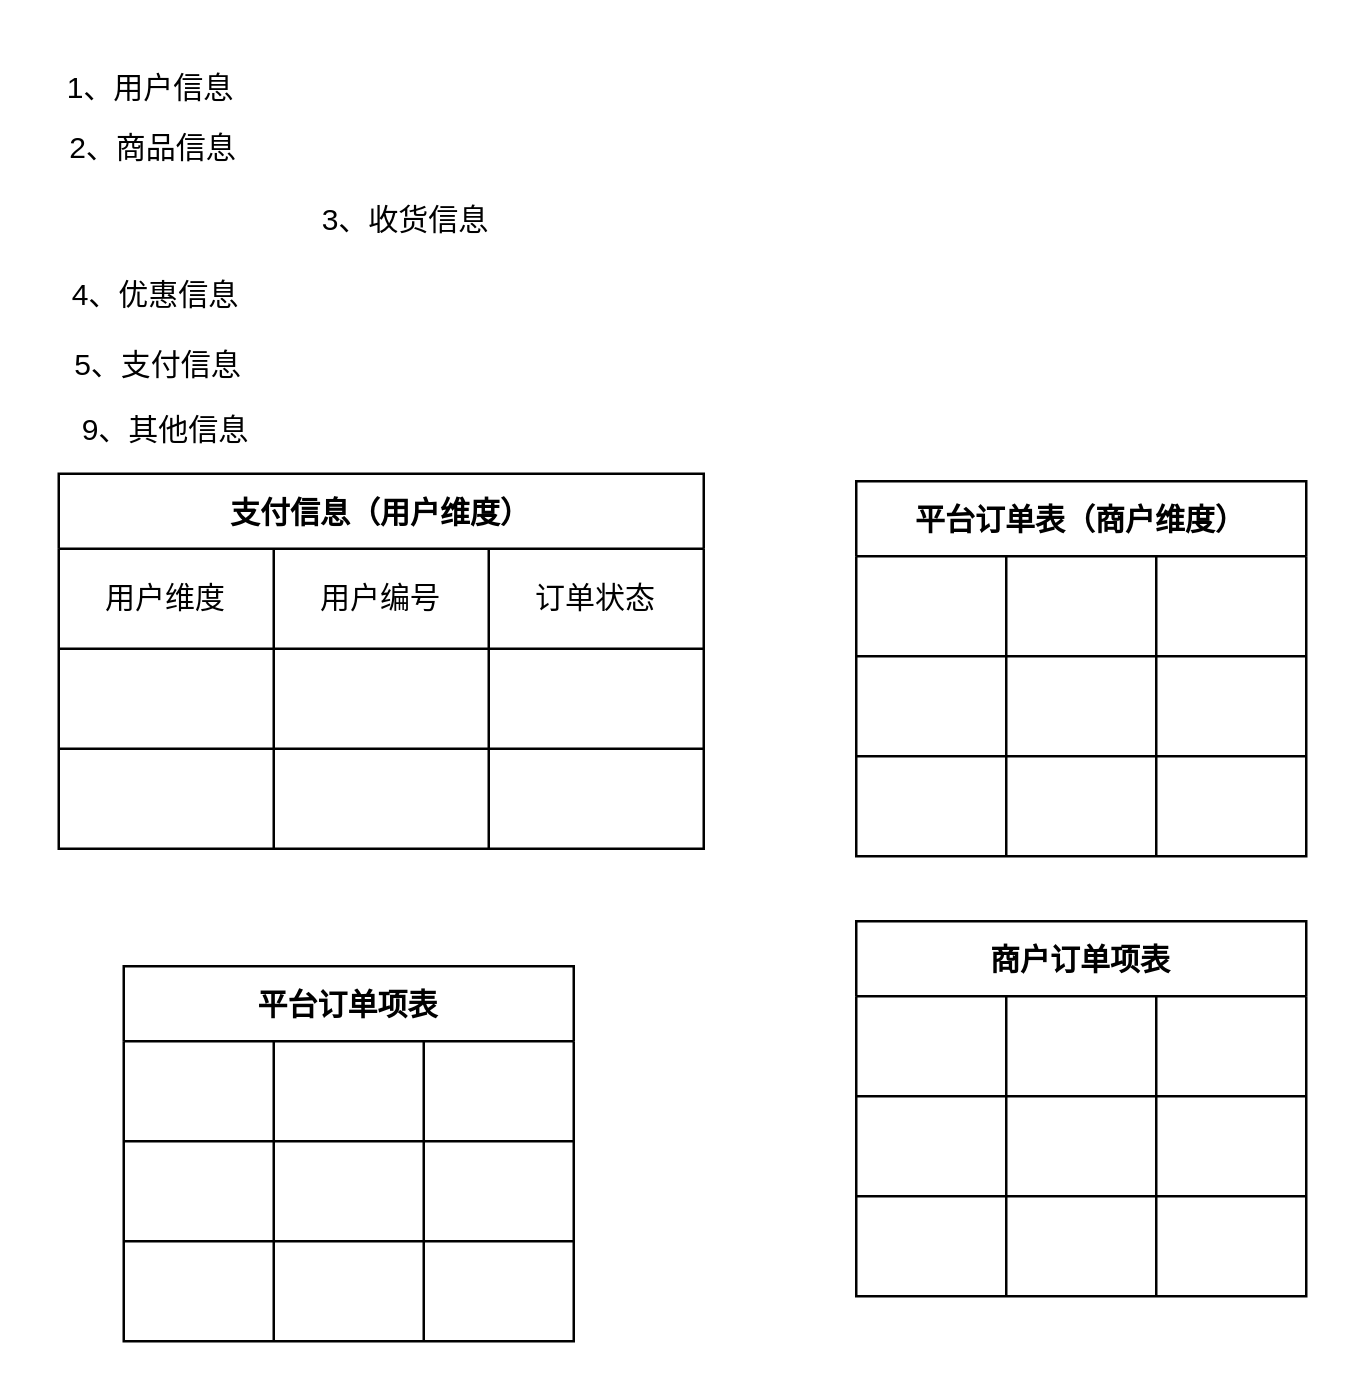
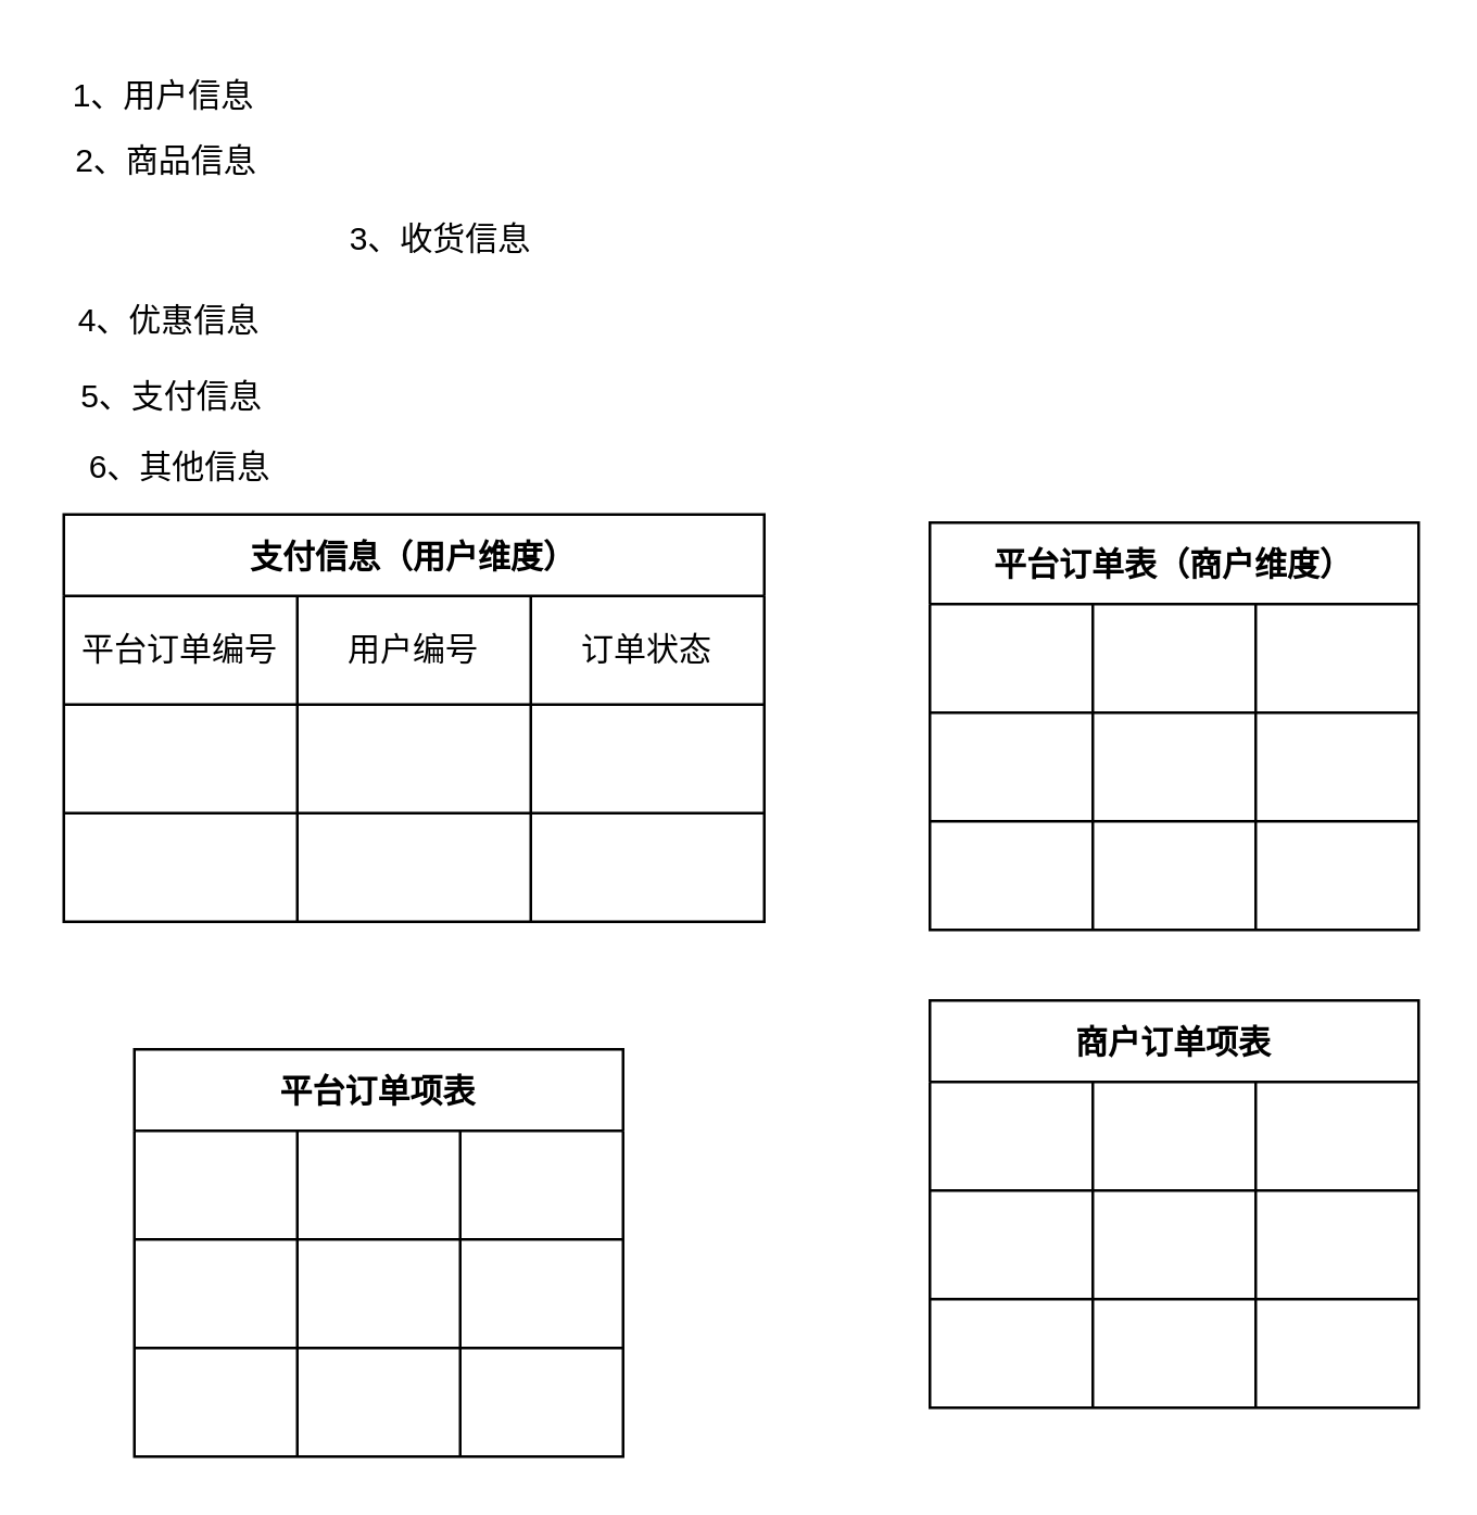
  <mxCell id="0" />
  <mxCell id="1" parent="0" />
  <mxCell id="2" value="支付信息（用户维度）" style="shape=table;startSize=30;container=1;collapsible=0;childLayout=tableLayout;fontStyle=1;align=center;pointerEvents=1;" parent="1" vertex="1"><mxGeometry x="23" y="189" width="258" height="150" as="geometry" /></mxCell>
  <mxCell id="3" value="" style="shape=partialRectangle;html=1;whiteSpace=wrap;collapsible=0;dropTarget=0;pointerEvents=0;fillColor=none;top=0;left=0;bottom=0;right=0;points=[[0,0.5],[1,0.5]];portConstraint=eastwest;" parent="2" vertex="1"><mxGeometry y="30" width="258" height="40" as="geometry" /></mxCell>
- <mxCell id="4" value="用户维度" style="shape=partialRectangle;html=1;whiteSpace=wrap;connectable=0;fillColor=none;top=0;left=0;bottom=0;right=0;overflow=hidden;pointerEvents=1;" parent="3" vertex="1"><mxGeometry width="86" height="40" as="geometry"><mxRectangle width="86" height="40" as="alternateBounds" /></mxGeometry></mxCell>
+ <mxCell id="4" value="平台订单编号" style="shape=partialRectangle;html=1;whiteSpace=wrap;connectable=0;fillColor=none;top=0;left=0;bottom=0;right=0;overflow=hidden;pointerEvents=1;" parent="3" vertex="1"><mxGeometry width="86" height="40" as="geometry"><mxRectangle width="86" height="40" as="alternateBounds" /></mxGeometry></mxCell>
  <mxCell id="5" value="用户编号" style="shape=partialRectangle;html=1;whiteSpace=wrap;connectable=0;fillColor=none;top=0;left=0;bottom=0;right=0;overflow=hidden;pointerEvents=1;" parent="3" vertex="1"><mxGeometry x="86" width="86" height="40" as="geometry"><mxRectangle width="86" height="40" as="alternateBounds" /></mxGeometry></mxCell>
  <mxCell id="6" value="订单状态" style="shape=partialRectangle;html=1;whiteSpace=wrap;connectable=0;fillColor=none;top=0;left=0;bottom=0;right=0;overflow=hidden;pointerEvents=1;" parent="3" vertex="1"><mxGeometry x="172" width="86" height="40" as="geometry"><mxRectangle width="86" height="40" as="alternateBounds" /></mxGeometry></mxCell>
  <mxCell id="7" value="" style="shape=partialRectangle;html=1;whiteSpace=wrap;collapsible=0;dropTarget=0;pointerEvents=0;fillColor=none;top=0;left=0;bottom=0;right=0;points=[[0,0.5],[1,0.5]];portConstraint=eastwest;" parent="2" vertex="1"><mxGeometry y="70" width="258" height="40" as="geometry" /></mxCell>
  <mxCell id="8" value="" style="shape=partialRectangle;html=1;whiteSpace=wrap;connectable=0;fillColor=none;top=0;left=0;bottom=0;right=0;overflow=hidden;pointerEvents=1;" parent="7" vertex="1"><mxGeometry width="86" height="40" as="geometry"><mxRectangle width="86" height="40" as="alternateBounds" /></mxGeometry></mxCell>
  <mxCell id="9" value="" style="shape=partialRectangle;html=1;whiteSpace=wrap;connectable=0;fillColor=none;top=0;left=0;bottom=0;right=0;overflow=hidden;pointerEvents=1;" parent="7" vertex="1"><mxGeometry x="86" width="86" height="40" as="geometry"><mxRectangle width="86" height="40" as="alternateBounds" /></mxGeometry></mxCell>
  <mxCell id="10" value="" style="shape=partialRectangle;html=1;whiteSpace=wrap;connectable=0;fillColor=none;top=0;left=0;bottom=0;right=0;overflow=hidden;pointerEvents=1;" parent="7" vertex="1"><mxGeometry x="172" width="86" height="40" as="geometry"><mxRectangle width="86" height="40" as="alternateBounds" /></mxGeometry></mxCell>
  <mxCell id="11" value="" style="shape=partialRectangle;html=1;whiteSpace=wrap;collapsible=0;dropTarget=0;pointerEvents=0;fillColor=none;top=0;left=0;bottom=0;right=0;points=[[0,0.5],[1,0.5]];portConstraint=eastwest;" parent="2" vertex="1"><mxGeometry y="110" width="258" height="40" as="geometry" /></mxCell>
  <mxCell id="12" value="" style="shape=partialRectangle;html=1;whiteSpace=wrap;connectable=0;fillColor=none;top=0;left=0;bottom=0;right=0;overflow=hidden;pointerEvents=1;" parent="11" vertex="1"><mxGeometry width="86" height="40" as="geometry"><mxRectangle width="86" height="40" as="alternateBounds" /></mxGeometry></mxCell>
  <mxCell id="13" value="" style="shape=partialRectangle;html=1;whiteSpace=wrap;connectable=0;fillColor=none;top=0;left=0;bottom=0;right=0;overflow=hidden;pointerEvents=1;" parent="11" vertex="1"><mxGeometry x="86" width="86" height="40" as="geometry"><mxRectangle width="86" height="40" as="alternateBounds" /></mxGeometry></mxCell>
  <mxCell id="14" value="" style="shape=partialRectangle;html=1;whiteSpace=wrap;connectable=0;fillColor=none;top=0;left=0;bottom=0;right=0;overflow=hidden;pointerEvents=1;" parent="11" vertex="1"><mxGeometry x="172" width="86" height="40" as="geometry"><mxRectangle width="86" height="40" as="alternateBounds" /></mxGeometry></mxCell>
  <mxCell id="15" value="平台订单表（商户维度）" style="shape=table;startSize=30;container=1;collapsible=0;childLayout=tableLayout;fontStyle=1;align=center;pointerEvents=1;" parent="1" vertex="1"><mxGeometry x="342" y="192" width="180" height="150" as="geometry" /></mxCell>
  <mxCell id="16" value="" style="shape=partialRectangle;html=1;whiteSpace=wrap;collapsible=0;dropTarget=0;pointerEvents=0;fillColor=none;top=0;left=0;bottom=0;right=0;points=[[0,0.5],[1,0.5]];portConstraint=eastwest;" parent="15" vertex="1"><mxGeometry y="30" width="180" height="40" as="geometry" /></mxCell>
  <mxCell id="17" value="" style="shape=partialRectangle;html=1;whiteSpace=wrap;connectable=0;fillColor=none;top=0;left=0;bottom=0;right=0;overflow=hidden;pointerEvents=1;" parent="16" vertex="1"><mxGeometry width="60" height="40" as="geometry"><mxRectangle width="60" height="40" as="alternateBounds" /></mxGeometry></mxCell>
  <mxCell id="18" value="" style="shape=partialRectangle;html=1;whiteSpace=wrap;connectable=0;fillColor=none;top=0;left=0;bottom=0;right=0;overflow=hidden;pointerEvents=1;" parent="16" vertex="1"><mxGeometry x="60" width="60" height="40" as="geometry"><mxRectangle width="60" height="40" as="alternateBounds" /></mxGeometry></mxCell>
  <mxCell id="19" value="" style="shape=partialRectangle;html=1;whiteSpace=wrap;connectable=0;fillColor=none;top=0;left=0;bottom=0;right=0;overflow=hidden;pointerEvents=1;" parent="16" vertex="1"><mxGeometry x="120" width="60" height="40" as="geometry"><mxRectangle width="60" height="40" as="alternateBounds" /></mxGeometry></mxCell>
  <mxCell id="20" value="" style="shape=partialRectangle;html=1;whiteSpace=wrap;collapsible=0;dropTarget=0;pointerEvents=0;fillColor=none;top=0;left=0;bottom=0;right=0;points=[[0,0.5],[1,0.5]];portConstraint=eastwest;" parent="15" vertex="1"><mxGeometry y="70" width="180" height="40" as="geometry" /></mxCell>
  <mxCell id="21" value="" style="shape=partialRectangle;html=1;whiteSpace=wrap;connectable=0;fillColor=none;top=0;left=0;bottom=0;right=0;overflow=hidden;pointerEvents=1;" parent="20" vertex="1"><mxGeometry width="60" height="40" as="geometry"><mxRectangle width="60" height="40" as="alternateBounds" /></mxGeometry></mxCell>
  <mxCell id="22" value="" style="shape=partialRectangle;html=1;whiteSpace=wrap;connectable=0;fillColor=none;top=0;left=0;bottom=0;right=0;overflow=hidden;pointerEvents=1;" parent="20" vertex="1"><mxGeometry x="60" width="60" height="40" as="geometry"><mxRectangle width="60" height="40" as="alternateBounds" /></mxGeometry></mxCell>
  <mxCell id="23" value="" style="shape=partialRectangle;html=1;whiteSpace=wrap;connectable=0;fillColor=none;top=0;left=0;bottom=0;right=0;overflow=hidden;pointerEvents=1;" parent="20" vertex="1"><mxGeometry x="120" width="60" height="40" as="geometry"><mxRectangle width="60" height="40" as="alternateBounds" /></mxGeometry></mxCell>
  <mxCell id="24" value="" style="shape=partialRectangle;html=1;whiteSpace=wrap;collapsible=0;dropTarget=0;pointerEvents=0;fillColor=none;top=0;left=0;bottom=0;right=0;points=[[0,0.5],[1,0.5]];portConstraint=eastwest;" parent="15" vertex="1"><mxGeometry y="110" width="180" height="40" as="geometry" /></mxCell>
  <mxCell id="25" value="" style="shape=partialRectangle;html=1;whiteSpace=wrap;connectable=0;fillColor=none;top=0;left=0;bottom=0;right=0;overflow=hidden;pointerEvents=1;" parent="24" vertex="1"><mxGeometry width="60" height="40" as="geometry"><mxRectangle width="60" height="40" as="alternateBounds" /></mxGeometry></mxCell>
  <mxCell id="26" value="" style="shape=partialRectangle;html=1;whiteSpace=wrap;connectable=0;fillColor=none;top=0;left=0;bottom=0;right=0;overflow=hidden;pointerEvents=1;" parent="24" vertex="1"><mxGeometry x="60" width="60" height="40" as="geometry"><mxRectangle width="60" height="40" as="alternateBounds" /></mxGeometry></mxCell>
  <mxCell id="27" value="" style="shape=partialRectangle;html=1;whiteSpace=wrap;connectable=0;fillColor=none;top=0;left=0;bottom=0;right=0;overflow=hidden;pointerEvents=1;" parent="24" vertex="1"><mxGeometry x="120" width="60" height="40" as="geometry"><mxRectangle width="60" height="40" as="alternateBounds" /></mxGeometry></mxCell>
  <mxCell id="28" value="平台订单项表" style="shape=table;startSize=30;container=1;collapsible=0;childLayout=tableLayout;fontStyle=1;align=center;pointerEvents=1;" parent="1" vertex="1"><mxGeometry x="49" y="386" width="180" height="150" as="geometry" /></mxCell>
  <mxCell id="29" value="" style="shape=partialRectangle;html=1;whiteSpace=wrap;collapsible=0;dropTarget=0;pointerEvents=0;fillColor=none;top=0;left=0;bottom=0;right=0;points=[[0,0.5],[1,0.5]];portConstraint=eastwest;" parent="28" vertex="1"><mxGeometry y="30" width="180" height="40" as="geometry" /></mxCell>
  <mxCell id="30" value="" style="shape=partialRectangle;html=1;whiteSpace=wrap;connectable=0;fillColor=none;top=0;left=0;bottom=0;right=0;overflow=hidden;pointerEvents=1;" parent="29" vertex="1"><mxGeometry width="60" height="40" as="geometry"><mxRectangle width="60" height="40" as="alternateBounds" /></mxGeometry></mxCell>
  <mxCell id="31" value="" style="shape=partialRectangle;html=1;whiteSpace=wrap;connectable=0;fillColor=none;top=0;left=0;bottom=0;right=0;overflow=hidden;pointerEvents=1;" parent="29" vertex="1"><mxGeometry x="60" width="60" height="40" as="geometry"><mxRectangle width="60" height="40" as="alternateBounds" /></mxGeometry></mxCell>
  <mxCell id="32" value="" style="shape=partialRectangle;html=1;whiteSpace=wrap;connectable=0;fillColor=none;top=0;left=0;bottom=0;right=0;overflow=hidden;pointerEvents=1;" parent="29" vertex="1"><mxGeometry x="120" width="60" height="40" as="geometry"><mxRectangle width="60" height="40" as="alternateBounds" /></mxGeometry></mxCell>
  <mxCell id="33" value="" style="shape=partialRectangle;html=1;whiteSpace=wrap;collapsible=0;dropTarget=0;pointerEvents=0;fillColor=none;top=0;left=0;bottom=0;right=0;points=[[0,0.5],[1,0.5]];portConstraint=eastwest;" parent="28" vertex="1"><mxGeometry y="70" width="180" height="40" as="geometry" /></mxCell>
  <mxCell id="34" value="" style="shape=partialRectangle;html=1;whiteSpace=wrap;connectable=0;fillColor=none;top=0;left=0;bottom=0;right=0;overflow=hidden;pointerEvents=1;" parent="33" vertex="1"><mxGeometry width="60" height="40" as="geometry"><mxRectangle width="60" height="40" as="alternateBounds" /></mxGeometry></mxCell>
  <mxCell id="35" value="" style="shape=partialRectangle;html=1;whiteSpace=wrap;connectable=0;fillColor=none;top=0;left=0;bottom=0;right=0;overflow=hidden;pointerEvents=1;" parent="33" vertex="1"><mxGeometry x="60" width="60" height="40" as="geometry"><mxRectangle width="60" height="40" as="alternateBounds" /></mxGeometry></mxCell>
  <mxCell id="36" value="" style="shape=partialRectangle;html=1;whiteSpace=wrap;connectable=0;fillColor=none;top=0;left=0;bottom=0;right=0;overflow=hidden;pointerEvents=1;" parent="33" vertex="1"><mxGeometry x="120" width="60" height="40" as="geometry"><mxRectangle width="60" height="40" as="alternateBounds" /></mxGeometry></mxCell>
  <mxCell id="37" value="" style="shape=partialRectangle;html=1;whiteSpace=wrap;collapsible=0;dropTarget=0;pointerEvents=0;fillColor=none;top=0;left=0;bottom=0;right=0;points=[[0,0.5],[1,0.5]];portConstraint=eastwest;" parent="28" vertex="1"><mxGeometry y="110" width="180" height="40" as="geometry" /></mxCell>
  <mxCell id="38" value="" style="shape=partialRectangle;html=1;whiteSpace=wrap;connectable=0;fillColor=none;top=0;left=0;bottom=0;right=0;overflow=hidden;pointerEvents=1;" parent="37" vertex="1"><mxGeometry width="60" height="40" as="geometry"><mxRectangle width="60" height="40" as="alternateBounds" /></mxGeometry></mxCell>
  <mxCell id="39" value="" style="shape=partialRectangle;html=1;whiteSpace=wrap;connectable=0;fillColor=none;top=0;left=0;bottom=0;right=0;overflow=hidden;pointerEvents=1;" parent="37" vertex="1"><mxGeometry x="60" width="60" height="40" as="geometry"><mxRectangle width="60" height="40" as="alternateBounds" /></mxGeometry></mxCell>
  <mxCell id="40" value="" style="shape=partialRectangle;html=1;whiteSpace=wrap;connectable=0;fillColor=none;top=0;left=0;bottom=0;right=0;overflow=hidden;pointerEvents=1;" parent="37" vertex="1"><mxGeometry x="120" width="60" height="40" as="geometry"><mxRectangle width="60" height="40" as="alternateBounds" /></mxGeometry></mxCell>
  <mxCell id="41" value="商户订单项表" style="shape=table;startSize=30;container=1;collapsible=0;childLayout=tableLayout;fontStyle=1;align=center;pointerEvents=1;" parent="1" vertex="1"><mxGeometry x="342" y="368" width="180" height="150" as="geometry" /></mxCell>
  <mxCell id="42" value="" style="shape=partialRectangle;html=1;whiteSpace=wrap;collapsible=0;dropTarget=0;pointerEvents=0;fillColor=none;top=0;left=0;bottom=0;right=0;points=[[0,0.5],[1,0.5]];portConstraint=eastwest;" parent="41" vertex="1"><mxGeometry y="30" width="180" height="40" as="geometry" /></mxCell>
  <mxCell id="43" value="" style="shape=partialRectangle;html=1;whiteSpace=wrap;connectable=0;fillColor=none;top=0;left=0;bottom=0;right=0;overflow=hidden;pointerEvents=1;" parent="42" vertex="1"><mxGeometry width="60" height="40" as="geometry"><mxRectangle width="60" height="40" as="alternateBounds" /></mxGeometry></mxCell>
  <mxCell id="44" value="" style="shape=partialRectangle;html=1;whiteSpace=wrap;connectable=0;fillColor=none;top=0;left=0;bottom=0;right=0;overflow=hidden;pointerEvents=1;" parent="42" vertex="1"><mxGeometry x="60" width="60" height="40" as="geometry"><mxRectangle width="60" height="40" as="alternateBounds" /></mxGeometry></mxCell>
  <mxCell id="45" value="" style="shape=partialRectangle;html=1;whiteSpace=wrap;connectable=0;fillColor=none;top=0;left=0;bottom=0;right=0;overflow=hidden;pointerEvents=1;" parent="42" vertex="1"><mxGeometry x="120" width="60" height="40" as="geometry"><mxRectangle width="60" height="40" as="alternateBounds" /></mxGeometry></mxCell>
  <mxCell id="46" value="" style="shape=partialRectangle;html=1;whiteSpace=wrap;collapsible=0;dropTarget=0;pointerEvents=0;fillColor=none;top=0;left=0;bottom=0;right=0;points=[[0,0.5],[1,0.5]];portConstraint=eastwest;" parent="41" vertex="1"><mxGeometry y="70" width="180" height="40" as="geometry" /></mxCell>
  <mxCell id="47" value="" style="shape=partialRectangle;html=1;whiteSpace=wrap;connectable=0;fillColor=none;top=0;left=0;bottom=0;right=0;overflow=hidden;pointerEvents=1;" parent="46" vertex="1"><mxGeometry width="60" height="40" as="geometry"><mxRectangle width="60" height="40" as="alternateBounds" /></mxGeometry></mxCell>
  <mxCell id="48" value="" style="shape=partialRectangle;html=1;whiteSpace=wrap;connectable=0;fillColor=none;top=0;left=0;bottom=0;right=0;overflow=hidden;pointerEvents=1;" parent="46" vertex="1"><mxGeometry x="60" width="60" height="40" as="geometry"><mxRectangle width="60" height="40" as="alternateBounds" /></mxGeometry></mxCell>
  <mxCell id="49" value="" style="shape=partialRectangle;html=1;whiteSpace=wrap;connectable=0;fillColor=none;top=0;left=0;bottom=0;right=0;overflow=hidden;pointerEvents=1;" parent="46" vertex="1"><mxGeometry x="120" width="60" height="40" as="geometry"><mxRectangle width="60" height="40" as="alternateBounds" /></mxGeometry></mxCell>
  <mxCell id="50" value="" style="shape=partialRectangle;html=1;whiteSpace=wrap;collapsible=0;dropTarget=0;pointerEvents=0;fillColor=none;top=0;left=0;bottom=0;right=0;points=[[0,0.5],[1,0.5]];portConstraint=eastwest;" parent="41" vertex="1"><mxGeometry y="110" width="180" height="40" as="geometry" /></mxCell>
  <mxCell id="51" value="" style="shape=partialRectangle;html=1;whiteSpace=wrap;connectable=0;fillColor=none;top=0;left=0;bottom=0;right=0;overflow=hidden;pointerEvents=1;" parent="50" vertex="1"><mxGeometry width="60" height="40" as="geometry"><mxRectangle width="60" height="40" as="alternateBounds" /></mxGeometry></mxCell>
  <mxCell id="52" value="" style="shape=partialRectangle;html=1;whiteSpace=wrap;connectable=0;fillColor=none;top=0;left=0;bottom=0;right=0;overflow=hidden;pointerEvents=1;" parent="50" vertex="1"><mxGeometry x="60" width="60" height="40" as="geometry"><mxRectangle width="60" height="40" as="alternateBounds" /></mxGeometry></mxCell>
  <mxCell id="53" value="" style="shape=partialRectangle;html=1;whiteSpace=wrap;connectable=0;fillColor=none;top=0;left=0;bottom=0;right=0;overflow=hidden;pointerEvents=1;" parent="50" vertex="1"><mxGeometry x="120" width="60" height="40" as="geometry"><mxRectangle width="60" height="40" as="alternateBounds" /></mxGeometry></mxCell>
  <mxCell id="54" value="1、用户信息" style="text;html=1;strokeColor=none;fillColor=none;align=center;verticalAlign=middle;whiteSpace=wrap;rounded=0;" parent="1" vertex="1"><mxGeometry x="20" y="20" width="80" height="30" as="geometry" /></mxCell>
  <mxCell id="55" value="2、商品信息" style="text;html=1;strokeColor=none;fillColor=none;align=center;verticalAlign=middle;whiteSpace=wrap;rounded=0;" parent="1" vertex="1"><mxGeometry x="25" y="44" width="72" height="29" as="geometry" /></mxCell>
  <mxCell id="56" value="3、收货信息" style="text;html=1;strokeColor=none;fillColor=none;align=center;verticalAlign=middle;whiteSpace=wrap;rounded=0;" parent="1" vertex="1"><mxGeometry x="125" y="73" width="74" height="30" as="geometry" /></mxCell>
  <mxCell id="57" value="4、优惠信息" style="text;html=1;strokeColor=none;fillColor=none;align=center;verticalAlign=middle;whiteSpace=wrap;rounded=0;" parent="1" vertex="1"><mxGeometry x="25" y="103" width="74" height="30" as="geometry" /></mxCell>
  <mxCell id="58" value="5、支付信息" style="text;html=1;strokeColor=none;fillColor=none;align=center;verticalAlign=middle;whiteSpace=wrap;rounded=0;" parent="1" vertex="1"><mxGeometry x="26" y="131" width="74" height="30" as="geometry" /></mxCell>
- <mxCell id="59" value="9、其他信息" style="text;html=1;strokeColor=none;fillColor=none;align=center;verticalAlign=middle;whiteSpace=wrap;rounded=0;" parent="1" vertex="1"><mxGeometry x="29" y="157" width="74" height="30" as="geometry" /></mxCell>
+ <mxCell id="59" value="6、其他信息" style="text;html=1;strokeColor=none;fillColor=none;align=center;verticalAlign=middle;whiteSpace=wrap;rounded=0;" parent="1" vertex="1"><mxGeometry x="29" y="157" width="74" height="30" as="geometry" /></mxCell>
